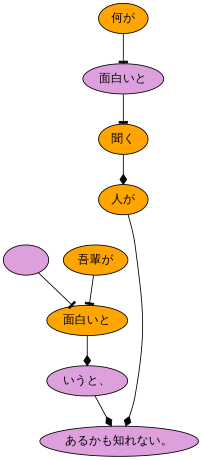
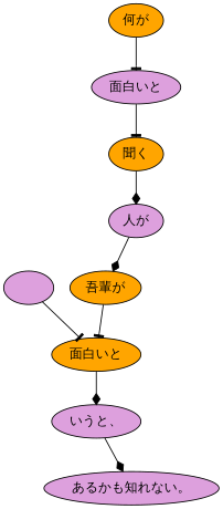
  digraph {
    fontname="Roboto Condensed"
    node [fillcolor=orange fontname="Roboto Condensed" style=filled]
    edge [arrowhead=tee fontname="Roboto Condensed"]
    n1 [fillcolor=plum label="　"]
    n2 [label="面白いと"]
    n3 [fillcolor=plum label="いうと、"]
    n4 [label="吾輩が"]
    n5 [fillcolor=plum label="あるかも知れない。"]
    n6 [label="何が"]
    n7 [fillcolor=plum label="面白いと"]
    n8 [label="聞く"]
-   n9 [label="人が"]
+   n9 [fillcolor=plum label="人が"]
    n1 -> n2
    n2 -> n3 [arrowhead=diamond]
    n3 -> n5 [arrowhead=diamond]
    n4 -> n2
    n6 -> n7
    n7 -> n8
    n8 -> n9 [arrowhead=diamond]
-   n9 -> n5 [arrowhead=diamond]
+   n9 -> n4 [arrowhead=diamond]
  }
